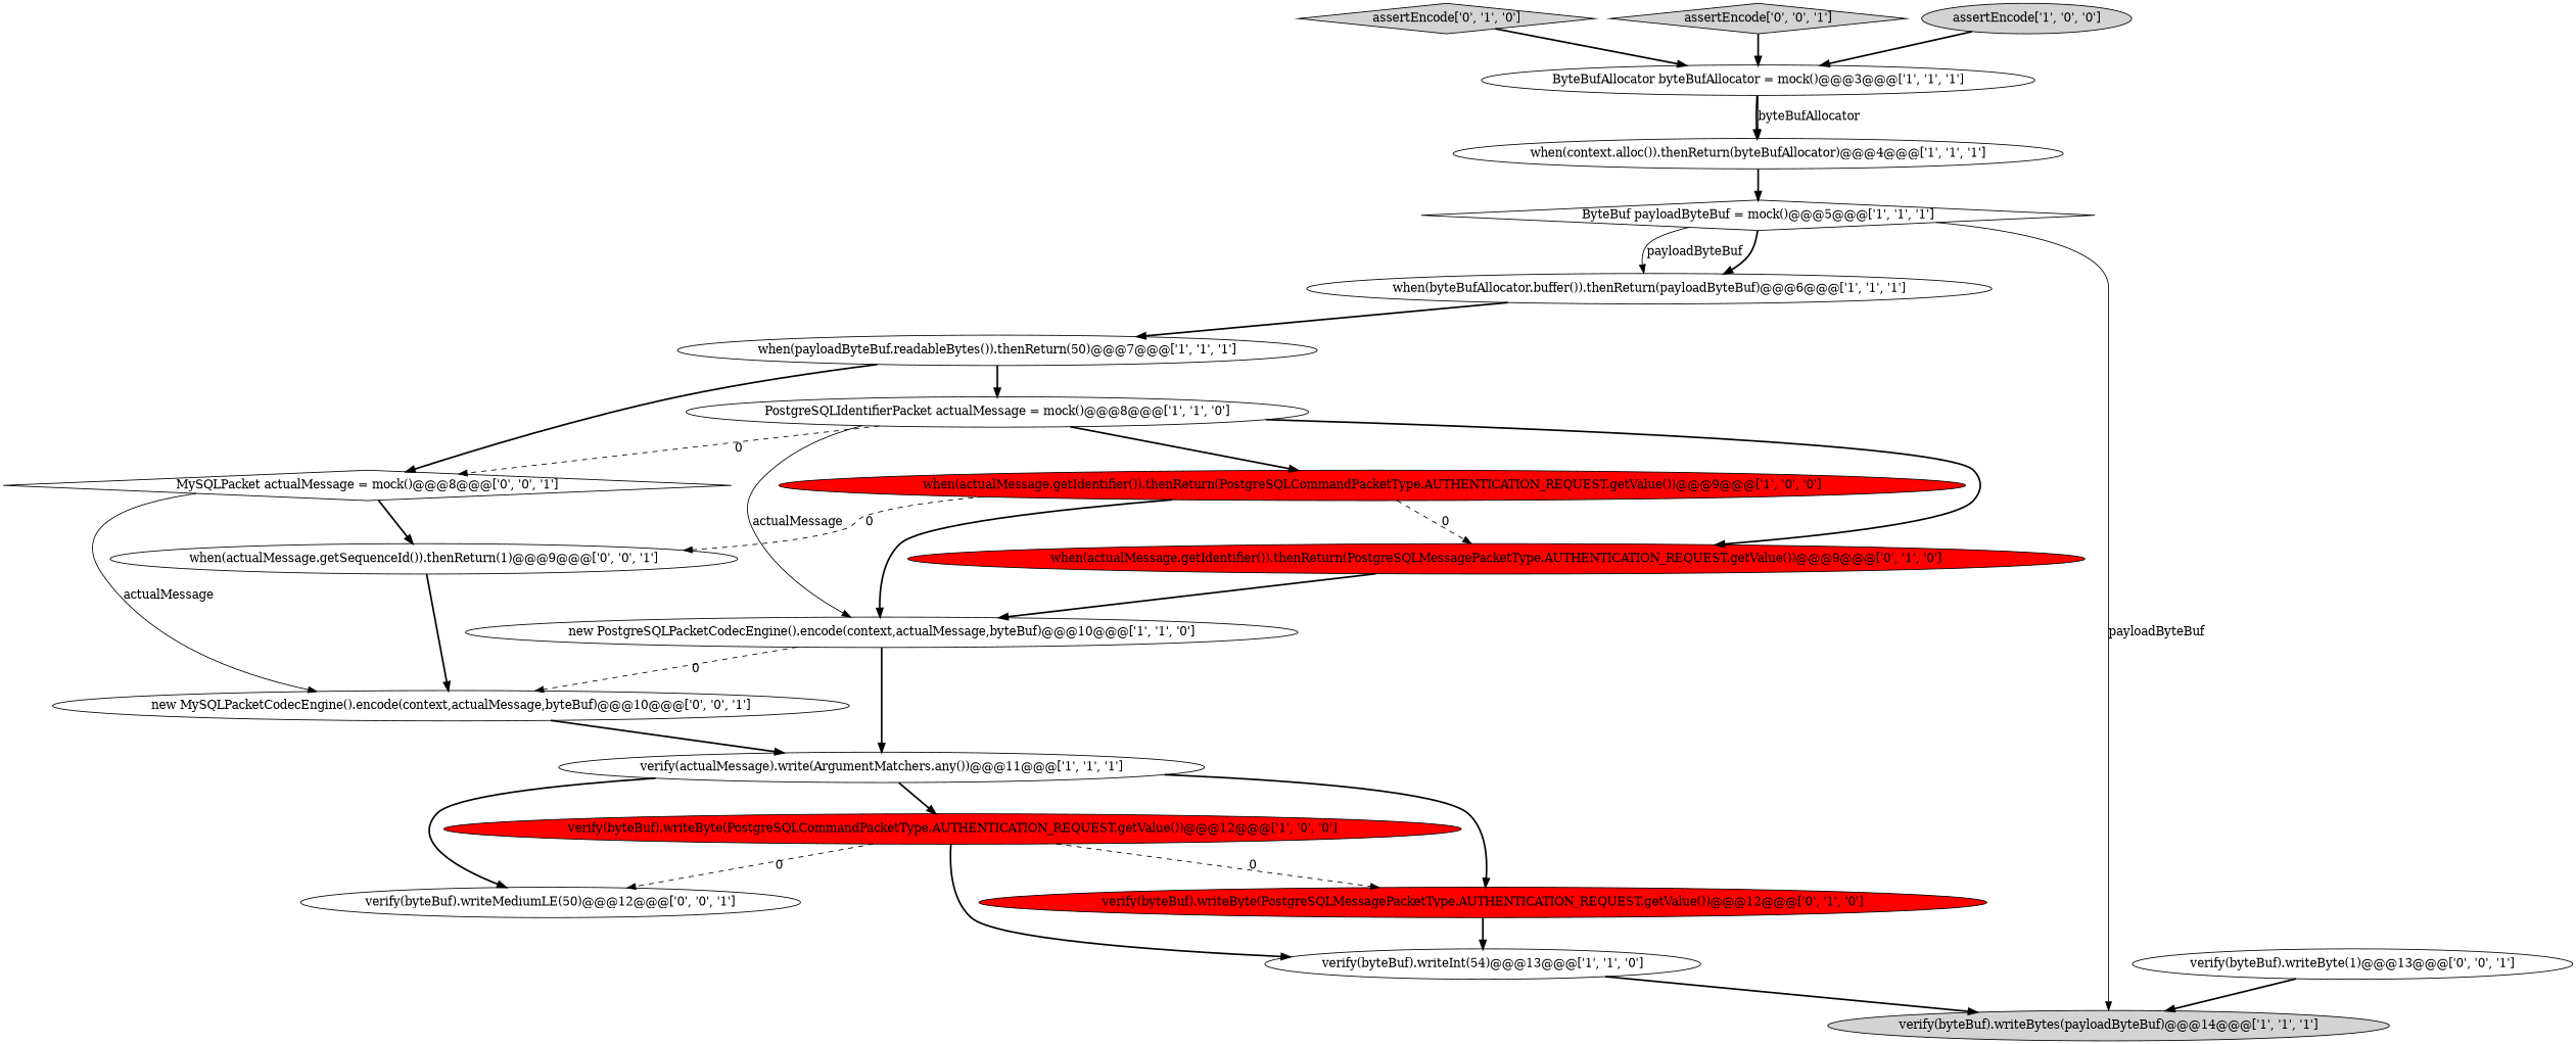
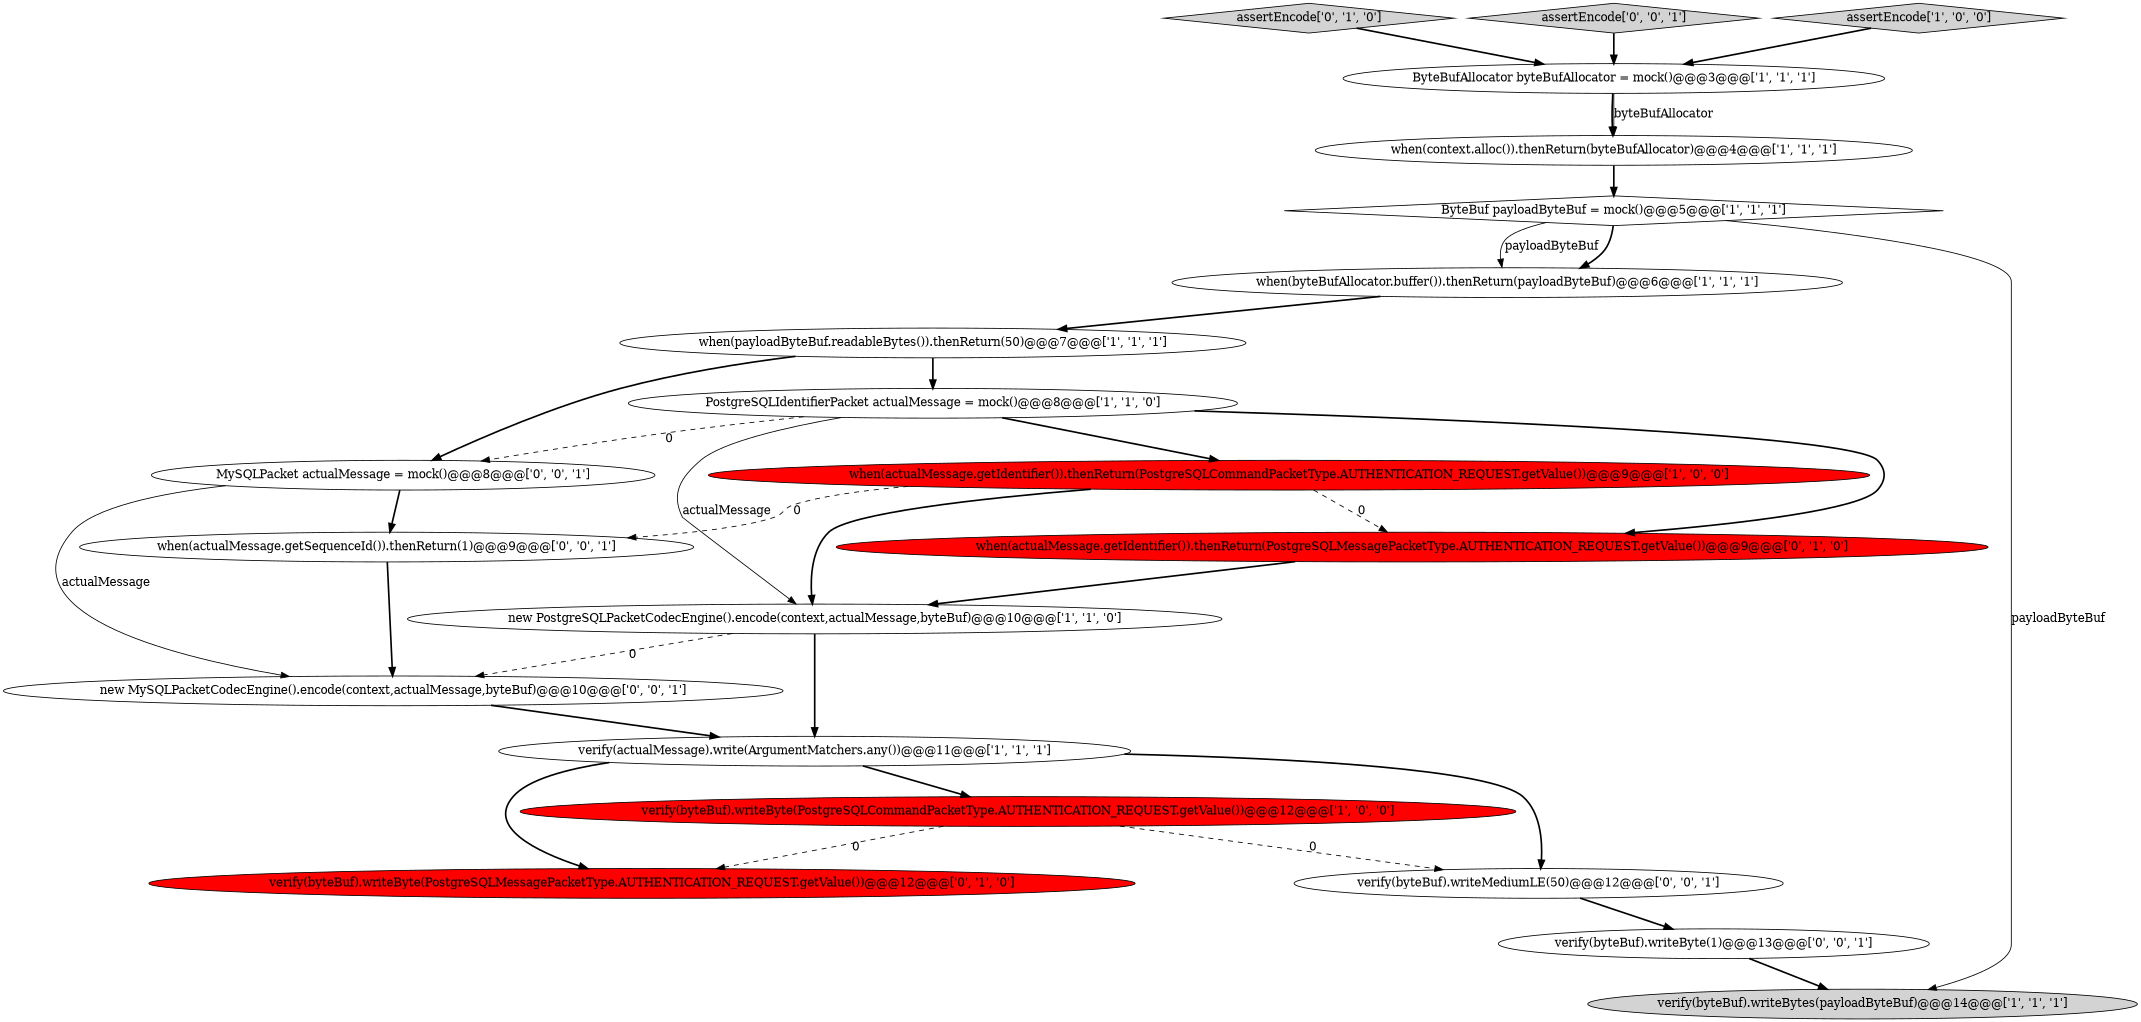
  digraph {
    node [fillcolor=white shape=ellipse style=filled]
    edge [style=bold]
    n1 [label="when(byteBufAllocator.buffer()).thenReturn(payloadByteBuf)@@@6@@@['1', '1', '1']"]
    n2 [label="when(payloadByteBuf.readableBytes()).thenReturn(50)@@@7@@@['1', '1', '1']"]
-   n3 [label="MySQLPacket actualMessage = mock()@@@8@@@['0', '0', '1']" shape=diamond]
+   n3 [label="MySQLPacket actualMessage = mock()@@@8@@@['0', '0', '1']"]
    n4 [label="PostgreSQLIdentifierPacket actualMessage = mock()@@@8@@@['1', '1', '0']"]
    n5 [fillcolor=lightgray label="verify(byteBuf).writeBytes(payloadByteBuf)@@@14@@@['1', '1', '1']"]
    n6 [fillcolor=lightgray label="assertEncode['0', '1', '0']" shape=diamond]
    n7 [label="ByteBufAllocator byteBufAllocator = mock()@@@3@@@['1', '1', '1']"]
    n8 [label="when(context.alloc()).thenReturn(byteBufAllocator)@@@4@@@['1', '1', '1']"]
    n9 [label="when(actualMessage.getSequenceId()).thenReturn(1)@@@9@@@['0', '0', '1']"]
    n10 [label="new MySQLPacketCodecEngine().encode(context,actualMessage,byteBuf)@@@10@@@['0', '0', '1']"]
    n11 [label="verify(actualMessage).write(ArgumentMatchers.any())@@@11@@@['1', '1', '1']"]
    n12 [fillcolor=lightgray label="assertEncode['0', '0', '1']" shape=diamond]
    n13 [label="ByteBuf payloadByteBuf = mock()@@@5@@@['1', '1', '1']" shape=diamond]
    n14 [label="new PostgreSQLPacketCodecEngine().encode(context,actualMessage,byteBuf)@@@10@@@['1', '1', '0']"]
    n15 [fillcolor=red label="verify(byteBuf).writeByte(PostgreSQLCommandPacketType.AUTHENTICATION_REQUEST.getValue())@@@12@@@['1', '0', '0']"]
    n16 [label="verify(byteBuf).writeMediumLE(50)@@@12@@@['0', '0', '1']"]
    n17 [fillcolor=red label="verify(byteBuf).writeByte(PostgreSQLMessagePacketType.AUTHENTICATION_REQUEST.getValue())@@@12@@@['0', '1', '0']"]
-   n18 [label="verify(byteBuf).writeInt(54)@@@13@@@['1', '1', '0']"]
    n19 [label="verify(byteBuf).writeByte(1)@@@13@@@['0', '0', '1']"]
    n20 [fillcolor=red label="when(actualMessage.getIdentifier()).thenReturn(PostgreSQLCommandPacketType.AUTHENTICATION_REQUEST.getValue())@@@9@@@['1', '0', '0']"]
    n21 [fillcolor=red label="when(actualMessage.getIdentifier()).thenReturn(PostgreSQLMessagePacketType.AUTHENTICATION_REQUEST.getValue())@@@9@@@['0', '1', '0']"]
-   n22 [fillcolor=lightgray label="assertEncode['1', '0', '0']"]
+   n22 [fillcolor=lightgray label="assertEncode['1', '0', '0']" shape=diamond]
    n1 -> n2
    n2 -> n3
    n2 -> n4
    n3 -> n9
    n3 -> n10 [label=actualMessage style=solid]
    n4 -> n3 [label=0 style=dashed]
    n4 -> n14 [label=actualMessage style=solid]
    n4 -> n20
    n4 -> n21
    n6 -> n7
    n7 -> n8
    n7 -> n8 [label=byteBufAllocator style=solid]
    n8 -> n13
    n9 -> n10
    n10 -> n11
    n11 -> n15
    n11 -> n16
    n11 -> n17
    n12 -> n7
    n13 -> n1
    n13 -> n1 [label=payloadByteBuf style=solid]
    n13 -> n5 [label=payloadByteBuf style=solid]
    n14 -> n10 [label=0 style=dashed]
    n14 -> n11
    n15 -> n16 [label=0 style=dashed]
    n15 -> n17 [label=0 style=dashed]
-   n15 -> n18
-   n17 -> n18
-   n18 -> n5
+   n16 -> n19
    n19 -> n5
    n20 -> n9 [label=0 style=dashed]
    n20 -> n14
    n20 -> n21 [label=0 style=dashed]
    n21 -> n14
    n22 -> n7
  }
